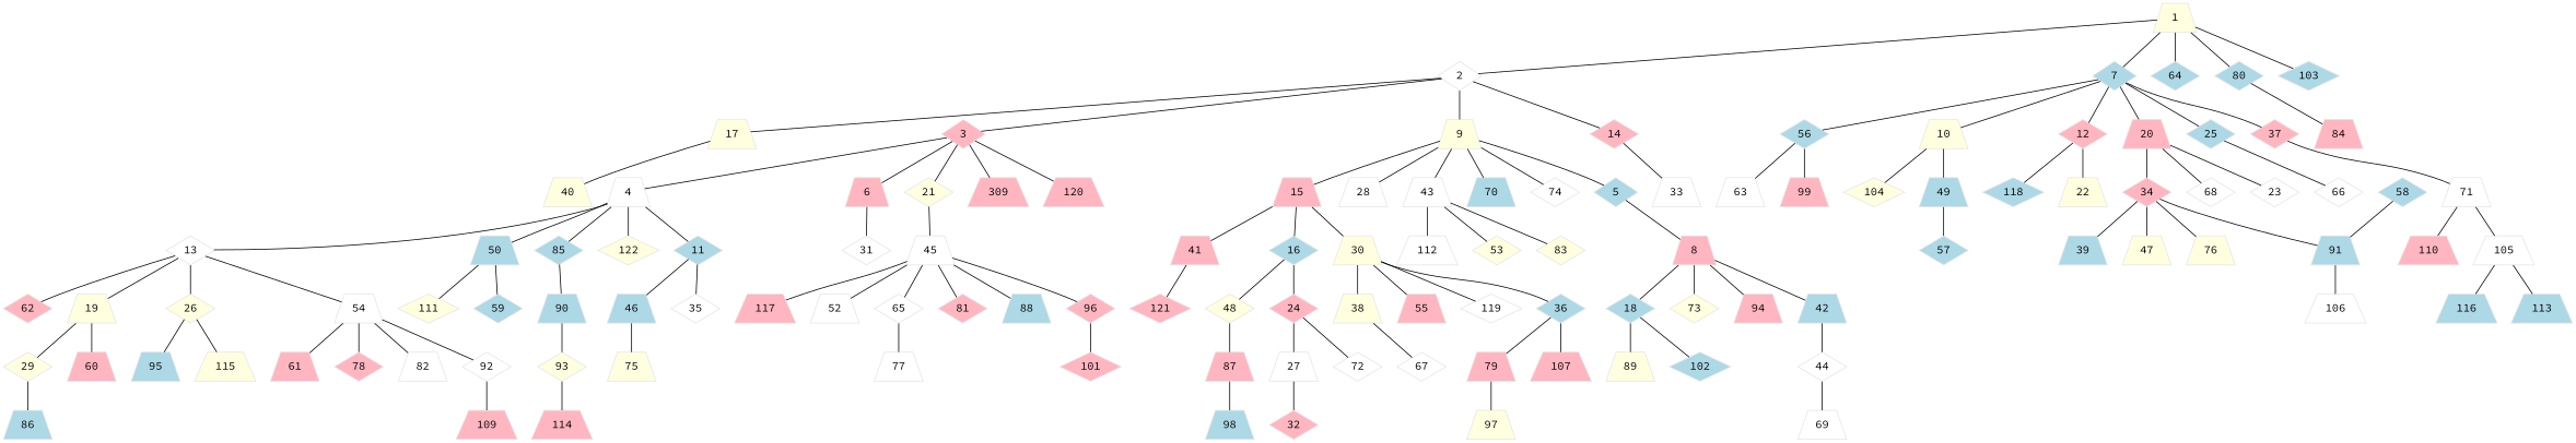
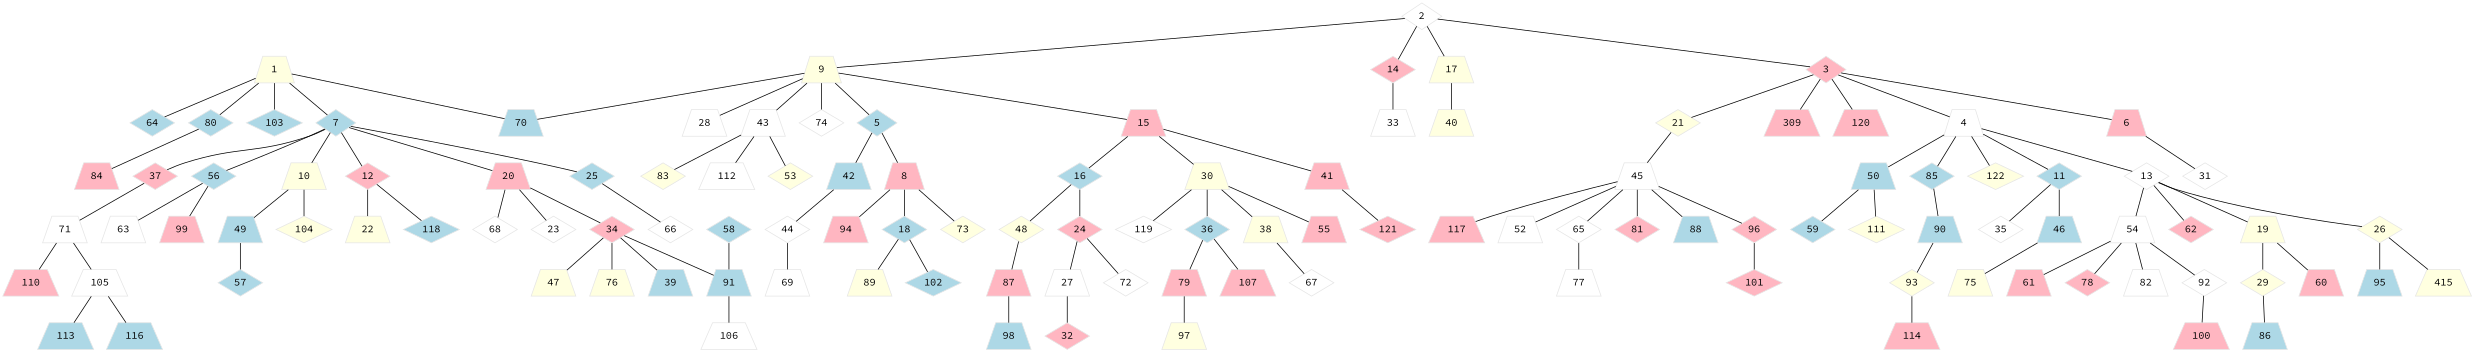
  graph {
    fontname="Source Code Pro"
    node [color=gray90 fillcolor=lightpink fontname="Source Code Pro" shape=trapezium style=filled]
    edge [fontname="Source Code Pro"]
    1 [fillcolor=lightyellow]
    2 [fillcolor=white shape=diamond]
    7 [fillcolor=lightblue shape=diamond]
    64 [fillcolor=lightblue shape=diamond]
    80 [fillcolor=lightblue shape=diamond]
    103 [fillcolor=lightblue shape=diamond]
    3 [shape=diamond]
    9 [fillcolor=lightyellow]
    14 [shape=diamond]
    17 [fillcolor=lightyellow]
    10 [fillcolor=lightyellow]
    12 [shape=diamond]
    20
    25 [fillcolor=lightblue shape=diamond]
    37 [shape=diamond]
    56 [fillcolor=lightblue shape=diamond]
    84
    4 [fillcolor=white]
    6
    21 [fillcolor=lightyellow shape=diamond]
    n21 [label=309]
    120
    5 [fillcolor=lightblue shape=diamond]
    8
    42 [fillcolor=lightblue]
    15
    28 [fillcolor=white]
    43 [fillcolor=white]
    70 [fillcolor=lightblue]
    74 [fillcolor=white shape=diamond]
    33 [fillcolor=white]
    40 [fillcolor=lightyellow]
    11 [fillcolor=lightblue shape=diamond]
    13 [fillcolor=white shape=diamond]
    50 [fillcolor=lightblue]
    85 [fillcolor=lightblue shape=diamond]
    122 [fillcolor=lightyellow shape=diamond]
    31 [fillcolor=white shape=diamond]
    45 [fillcolor=white]
    35 [fillcolor=white shape=diamond]
    46 [fillcolor=lightblue]
    19 [fillcolor=lightyellow]
    26 [fillcolor=lightyellow shape=diamond]
    54 [fillcolor=white]
    62 [shape=diamond]
    59 [fillcolor=lightblue shape=diamond]
    111 [fillcolor=lightyellow shape=diamond]
    90 [fillcolor=lightblue]
    18 [fillcolor=lightblue shape=diamond]
    73 [fillcolor=lightyellow shape=diamond]
    94
    44 [fillcolor=white shape=diamond]
    49 [fillcolor=lightblue]
    104 [fillcolor=lightyellow shape=diamond]
    22 [fillcolor=lightyellow]
    118 [fillcolor=lightblue shape=diamond]
    23 [fillcolor=white shape=diamond]
    34 [shape=diamond]
    68 [fillcolor=white shape=diamond]
    66 [fillcolor=white shape=diamond]
    71 [fillcolor=white]
    63 [fillcolor=white]
    99
    89 [fillcolor=lightyellow]
    102 [fillcolor=lightblue shape=diamond]
    16 [fillcolor=lightblue shape=diamond]
    30 [fillcolor=lightyellow]
    41
    53 [fillcolor=lightyellow shape=diamond]
    83 [fillcolor=lightyellow shape=diamond]
    112 [fillcolor=white]
    57 [fillcolor=lightblue shape=diamond]
    75 [fillcolor=lightyellow]
    29 [fillcolor=lightyellow shape=diamond]
    60
    95 [fillcolor=lightblue]
-   115 [fillcolor=lightyellow]
+   115 [fillcolor=lightyellow label=415]
    61
    78 [shape=diamond]
    82 [fillcolor=white]
    92 [fillcolor=white shape=diamond]
    24 [shape=diamond]
    48 [fillcolor=lightyellow shape=diamond]
    36 [fillcolor=lightblue shape=diamond]
    38 [fillcolor=lightyellow]
    55
    119 [fillcolor=white shape=diamond]
    121 [shape=diamond]
    27 [fillcolor=white]
    72 [fillcolor=white shape=diamond]
    87
    86 [fillcolor=lightblue]
    39 [fillcolor=lightblue]
    47 [fillcolor=lightyellow]
    76 [fillcolor=lightyellow]
    91 [fillcolor=lightblue]
    52 [fillcolor=white]
    65 [fillcolor=white shape=diamond]
    81 [shape=diamond]
    88 [fillcolor=lightblue]
    96 [shape=diamond]
    117
    32 [shape=diamond]
    79
    107
    67 [fillcolor=white shape=diamond]
    58 [fillcolor=lightblue shape=diamond]
    97 [fillcolor=lightyellow]
    105 [fillcolor=white]
    110
    69 [fillcolor=white]
    77 [fillcolor=white]
    101 [shape=diamond]
    98 [fillcolor=lightblue]
-   100 [label=109]
+   100
    106 [fillcolor=white]
    113 [fillcolor=lightblue]
    116 [fillcolor=lightblue]
    93 [fillcolor=lightyellow shape=diamond]
    114
-   1 -- 2
+   1 -- 70
    1 -- 7
    1 -- 64
    1 -- 80
    1 -- 103
    2 -- 3
    2 -- 9
    2 -- 14
    2 -- 17
    7 -- 10
    7 -- 12
    7 -- 20
    7 -- 25
    7 -- 37
    7 -- 56
    80 -- 84
    3 -- 4
    3 -- 6
    3 -- 21
    3 -- n21
    3 -- 120
    9 -- 5
    9 -- 15
    9 -- 28
    9 -- 43
    9 -- 70
    9 -- 74
    14 -- 33
    17 -- 40
    10 -- 49
    10 -- 104
    12 -- 22
    12 -- 118
    20 -- 23
    20 -- 34
    20 -- 68
    25 -- 66
    37 -- 71
    56 -- 63
    56 -- 99
    4 -- 11
    4 -- 13
    4 -- 50
    4 -- 85
    4 -- 122
    6 -- 31
    21 -- 45
    5 -- 8
-   8 -- 42
+   5 -- 42
    8 -- 18
    8 -- 73
    8 -- 94
    42 -- 44
    15 -- 16
    15 -- 30
    15 -- 41
    43 -- 53
    43 -- 83
    43 -- 112
    11 -- 35
    11 -- 46
    13 -- 19
    13 -- 26
    13 -- 54
    13 -- 62
    50 -- 59
    50 -- 111
    85 -- 90
    45 -- 52
    45 -- 65
    45 -- 81
    45 -- 88
    45 -- 96
    45 -- 117
    46 -- 75
    19 -- 29
    19 -- 60
    26 -- 95
    26 -- 115
    54 -- 61
    54 -- 78
    54 -- 82
    54 -- 92
    90 -- 93
    18 -- 89
    18 -- 102
    44 -- 69
    49 -- 57
    34 -- 39
    34 -- 47
    34 -- 76
    34 -- 91
    71 -- 105
    71 -- 110
    16 -- 24
    16 -- 48
    30 -- 36
    30 -- 38
    30 -- 55
    30 -- 119
    41 -- 121
    29 -- 86
    92 -- 100
    24 -- 27
    24 -- 72
    48 -- 87
    36 -- 79
    36 -- 107
    38 -- 67
    27 -- 32
    87 -- 98
    91 -- 106
    65 -- 77
    96 -- 101
    79 -- 97
    58 -- 91
    105 -- 113
    105 -- 116
    93 -- 114
  }
